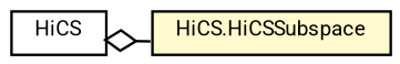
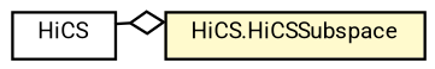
  digraph {
    nodesep=0.15
    rankdir=LR
    ranksep=0.25
    fontname="Source Code Pro"
    node [fontcolor=black fontname="Source Code Pro" fontsize=8 margin=0 shape=plaintext]
    n1 [height=0 label=<<table title="de.lmu.ifi.dbs.elki.algorithm.outlier.meta.HiCS" border="0" cellborder="1" cellspacing="0" cellpadding="2" href="HiCS.html" target="_parent"> 		<tr><td><table border="0" cellspacing="0" cellpadding="1"> 		<tr><td align="center" balign="center"> <font face="Roboto">HiCS</font> </td></tr> 		</table></td></tr> 		</table>> width=0]
    n2 [height=0 label=<<table title="de.lmu.ifi.dbs.elki.algorithm.outlier.meta.HiCS.HiCSSubspace" border="0" cellborder="1" cellspacing="0" cellpadding="2" bgcolor="lemonChiffon" href="HiCS.HiCSSubspace.html" target="_parent"> 		<tr><td><table border="0" cellspacing="0" cellpadding="1"> 		<tr><td align="center" balign="center"> <font face="Roboto">HiCS.HiCSSubspace</font> </td></tr> 		</table></td></tr> 		</table>> width=0]
-   n1 -> n2 [arrowhead=none arrowtail=ediamond color=black dir=back fontname="Source Code Pro" fontsize=7 labelfontname=Roboto labelfontsize=7 weight=4]
+   n2 -> n1 [arrowhead=none arrowtail=ediamond color=black dir=back fontname="Source Code Pro" fontsize=7 labelfontname=Roboto labelfontsize=7 weight=4]
  }
